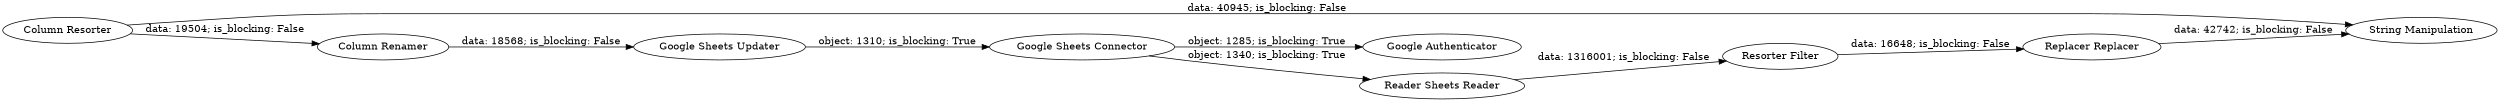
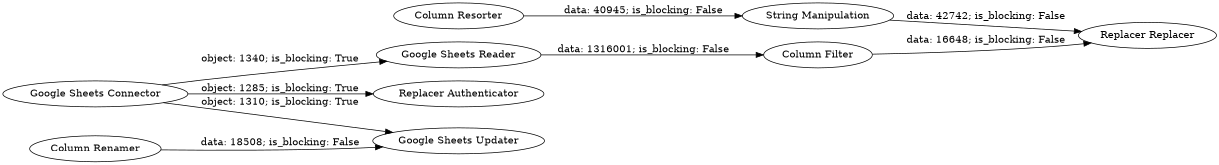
  digraph {
    rankdir=LR
-   n1 [label="Resorter Filter"]
+   n1 [label="Column Filter"]
    n2 [label="Replacer Replacer"]
    n3 [label="String Manipulation"]
    n4 [label="Google Sheets Updater"]
    n5 [label="Column Resorter"]
    n6 [label="Column Renamer"]
-   n7 [label="Google Authenticator"]
+   n7 [label="Replacer Authenticator"]
    n8 [label="Google Sheets Connector"]
-   n9 [label="Reader Sheets Reader"]
+   n9 [label="Google Sheets Reader"]
    n1 -> n2 [label="data: 16648; is_blocking: False"]
-   n2 -> n3 [label="data: 42742; is_blocking: False"]
+   n3 -> n2 [label="data: 42742; is_blocking: False"]
    n5 -> n3 [label="data: 40945; is_blocking: False"]
-   n5 -> n6 [label="data: 19504; is_blocking: False"]
-   n6 -> n4 [label="data: 18568; is_blocking: False"]
-   n4 -> n8 [label="object: 1310; is_blocking: True"]
+   n6 -> n4 [label="data: 18508; is_blocking: False"]
+   n8 -> n4 [label="object: 1310; is_blocking: True"]
    n8 -> n7 [label="object: 1285; is_blocking: True"]
    n8 -> n9 [label="object: 1340; is_blocking: True"]
    n9 -> n1 [label="data: 1316001; is_blocking: False"]
  }
